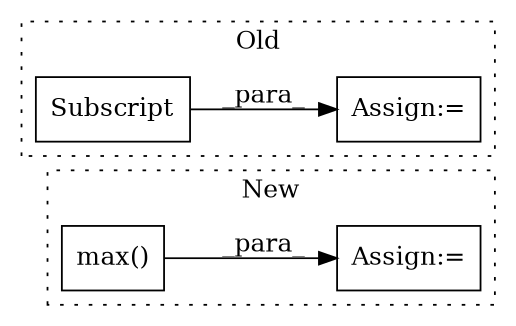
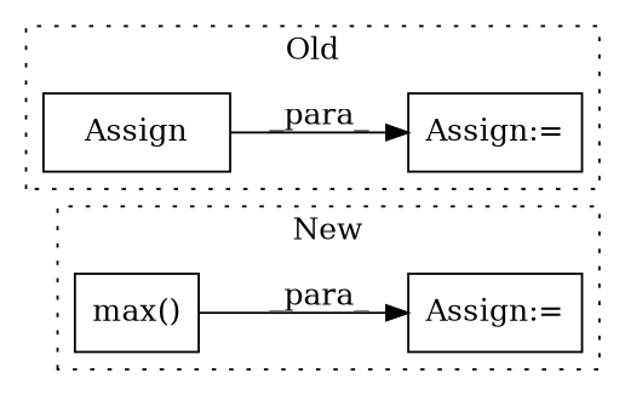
  digraph {
    rankdir=LR
    node [a=68 l=3 shape=box]
    n1 [a=75 l=52 label="max()" s=2478]
    n2 [label="Assign:=" s=2475]
-   n3 [a=63 l="91,0" label=Subscript s="1900,0"]
+   n3 [a=63 l="91,0" label=Assign s="1900,0"]
    n4 [label="Assign:=" s=1897]
    subgraph cluster_1 {
      label=New
      style=dotted
      n1
      n2
    }
    subgraph cluster_2 {
      label=Old
      style=dotted
      n3
      n4
    }
    n1 -> n2 [label=_para_]
    n3 -> n4 [label=_para_]
  }
